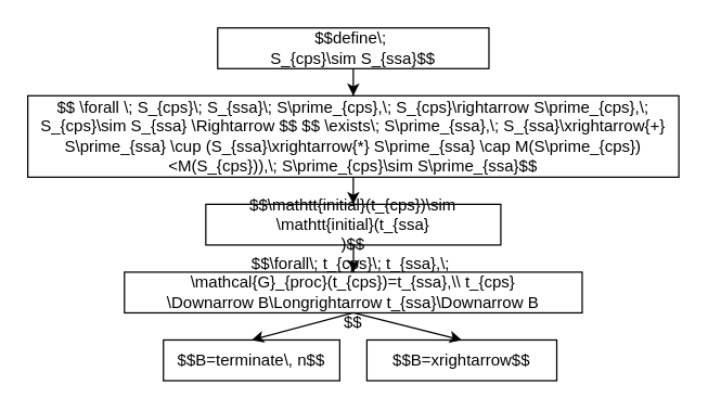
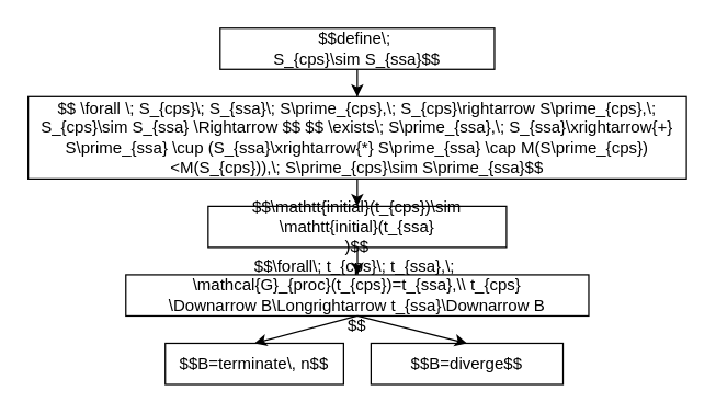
  <mxCell id="0" />
  <mxCell id="1" parent="0" />
  <mxCell id="2" value="" style="edgeStyle=orthogonalEdgeStyle;rounded=0;orthogonalLoop=1;jettySize=auto;html=1;" edge="1" parent="1" source="3" target="5"><mxGeometry relative="1" as="geometry" /></mxCell>
  <mxCell id="3" value="$$ \forall \; S_{cps}\; S_{ssa}\; S\prime_{cps},\; S_{cps}\rightarrow S\prime_{cps},\; S_{cps}\sim S_{ssa} \Rightarrow $$ $$ \exists\; S\prime_{ssa},\; S_{ssa}\xrightarrow{+} S\prime_{ssa} \cup (S_{ssa}\xrightarrow{*} S\prime_{ssa} \cap M(S\prime_{cps})&amp;lt;M(S_{cps})),\; S\prime_{cps}\sim S\prime_{ssa}$$" style="rounded=0;whiteSpace=wrap;html=1;" vertex="1" parent="1"><mxGeometry x="20" y="70" width="480" height="60" as="geometry" /></mxCell>
  <mxCell id="4" value="" style="edgeStyle=orthogonalEdgeStyle;rounded=0;orthogonalLoop=1;jettySize=auto;html=1;" edge="1" parent="1" source="5" target="6"><mxGeometry relative="1" as="geometry" /></mxCell>
  <mxCell id="5" value="$$\mathtt{initial}(t_{cps})\sim \mathtt{initial}(t_{ssa}&lt;br style=&quot;border-color: var(--border-color);&quot;&gt;)$$" style="rounded=0;whiteSpace=wrap;html=1;" vertex="1" parent="1"><mxGeometry x="151.25" y="150" width="217.5" height="30" as="geometry" /></mxCell>
  <mxCell id="6" value="$$\forall\; t_{cps}\; t_{ssa},\;&amp;nbsp;&lt;br&gt;\mathcal{G}_{proc}(t_{cps})=t_{ssa},\\ t_{cps}&lt;br&gt;\Downarrow B\Longrightarrow t_{ssa}\Downarrow B&lt;br&gt;$$" style="rounded=0;whiteSpace=wrap;html=1;" vertex="1" parent="1"><mxGeometry x="91.25" y="200" width="337.5" height="30" as="geometry" /></mxCell>
  <mxCell id="7" value="$$B=terminate\, n$$" style="rounded=0;whiteSpace=wrap;html=1;" vertex="1" parent="1"><mxGeometry x="120" y="250" width="130" height="30" as="geometry" /></mxCell>
- <mxCell id="8" value="$$B=xrightarrow$$" style="rounded=0;whiteSpace=wrap;html=1;" vertex="1" parent="1"><mxGeometry x="270" y="250" width="140" height="30" as="geometry" /></mxCell>
+ <mxCell id="8" value="$$B=diverge$$" style="rounded=0;whiteSpace=wrap;html=1;" vertex="1" parent="1"><mxGeometry x="270" y="250" width="140" height="30" as="geometry" /></mxCell>
  <mxCell id="9" value="" style="edgeStyle=orthogonalEdgeStyle;rounded=0;orthogonalLoop=1;jettySize=auto;html=1;" edge="1" parent="1" source="10" target="3"><mxGeometry relative="1" as="geometry" /></mxCell>
  <mxCell id="10" value="$$define\;&amp;nbsp;&lt;br&gt;S_{cps}\sim S_{ssa}$$" style="rounded=0;whiteSpace=wrap;html=1;" vertex="1" parent="1"><mxGeometry x="160" y="20" width="200" height="30" as="geometry" /></mxCell>
  <mxCell id="11" value="" style="endArrow=classic;html=1;rounded=0;exitX=0.5;exitY=1;exitDx=0;exitDy=0;entryX=0.5;entryY=0;entryDx=0;entryDy=0;" edge="1" parent="1" source="6" target="7"><mxGeometry width="50" height="50" relative="1" as="geometry"><mxPoint x="250" y="180" as="sourcePoint" /><mxPoint x="180" y="240" as="targetPoint" /></mxGeometry></mxCell>
  <mxCell id="12" value="" style="endArrow=classic;html=1;rounded=0;exitX=0.5;exitY=1;exitDx=0;exitDy=0;entryX=0.5;entryY=0;entryDx=0;entryDy=0;" edge="1" parent="1" source="6" target="8"><mxGeometry width="50" height="50" relative="1" as="geometry"><mxPoint x="250" y="180" as="sourcePoint" /><mxPoint x="300" y="130" as="targetPoint" /></mxGeometry></mxCell>
